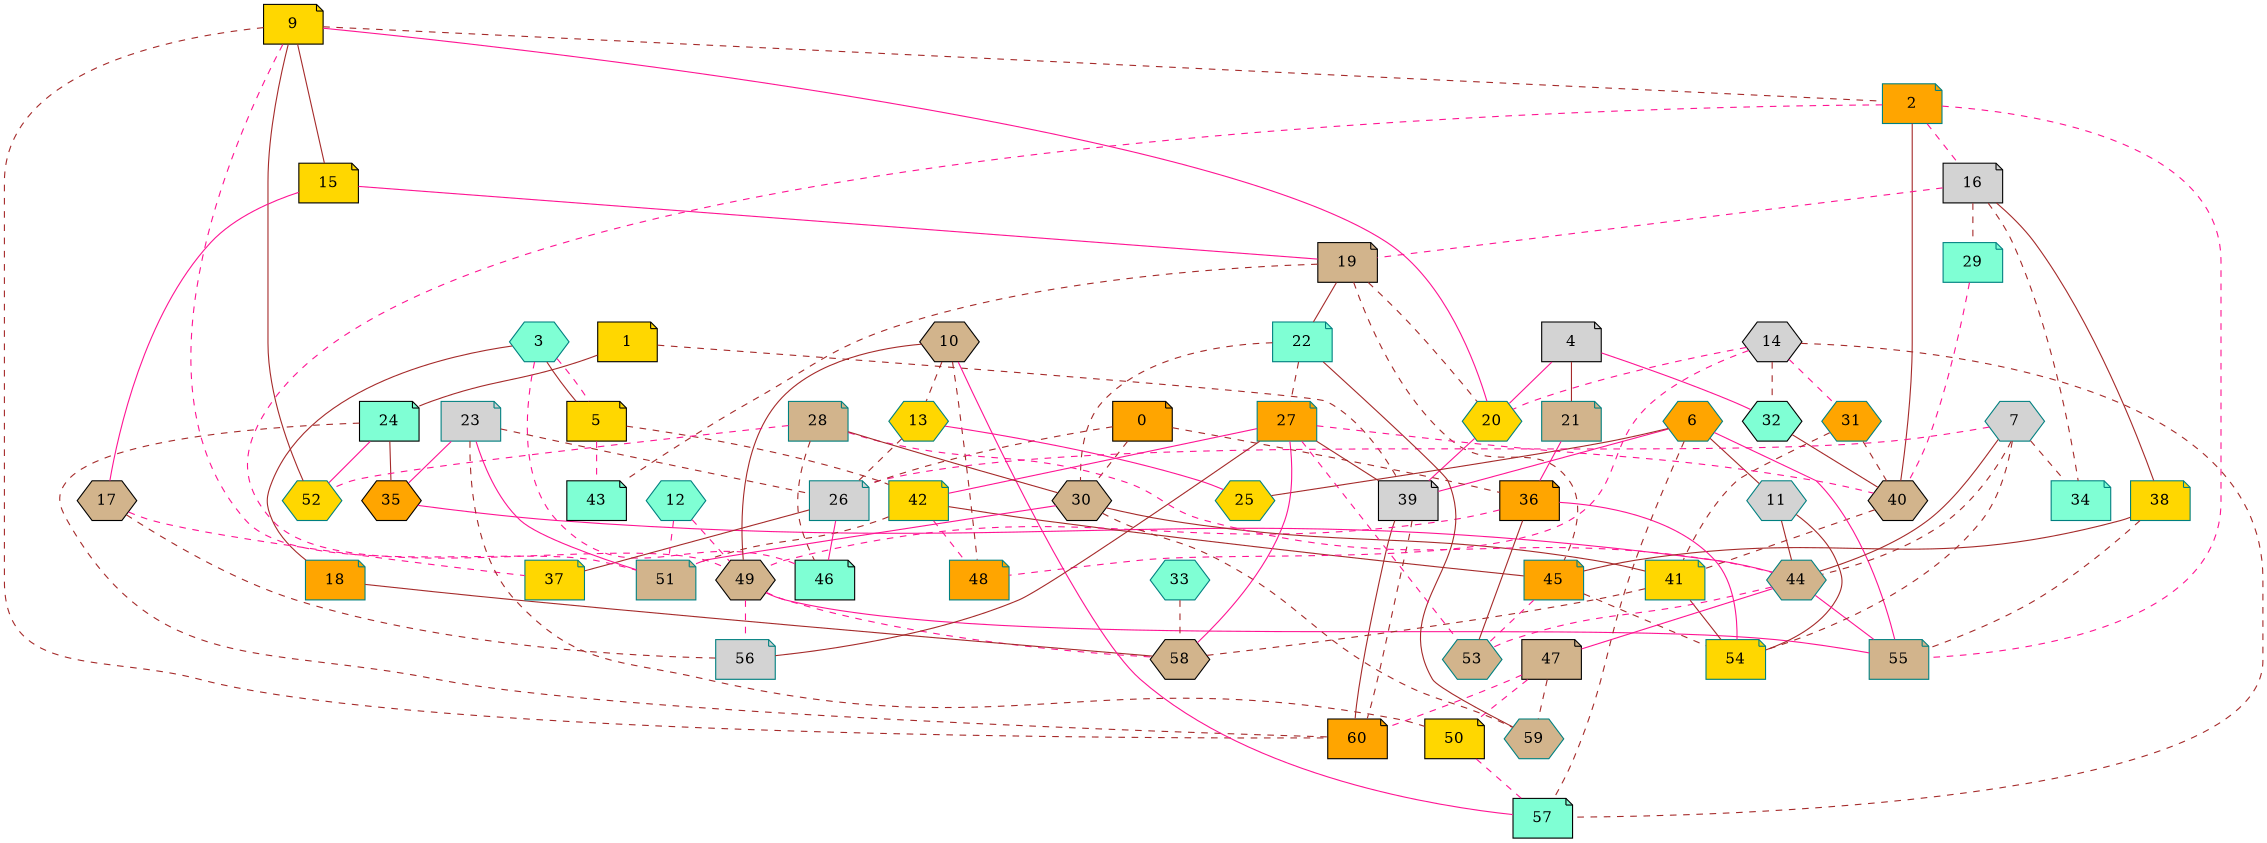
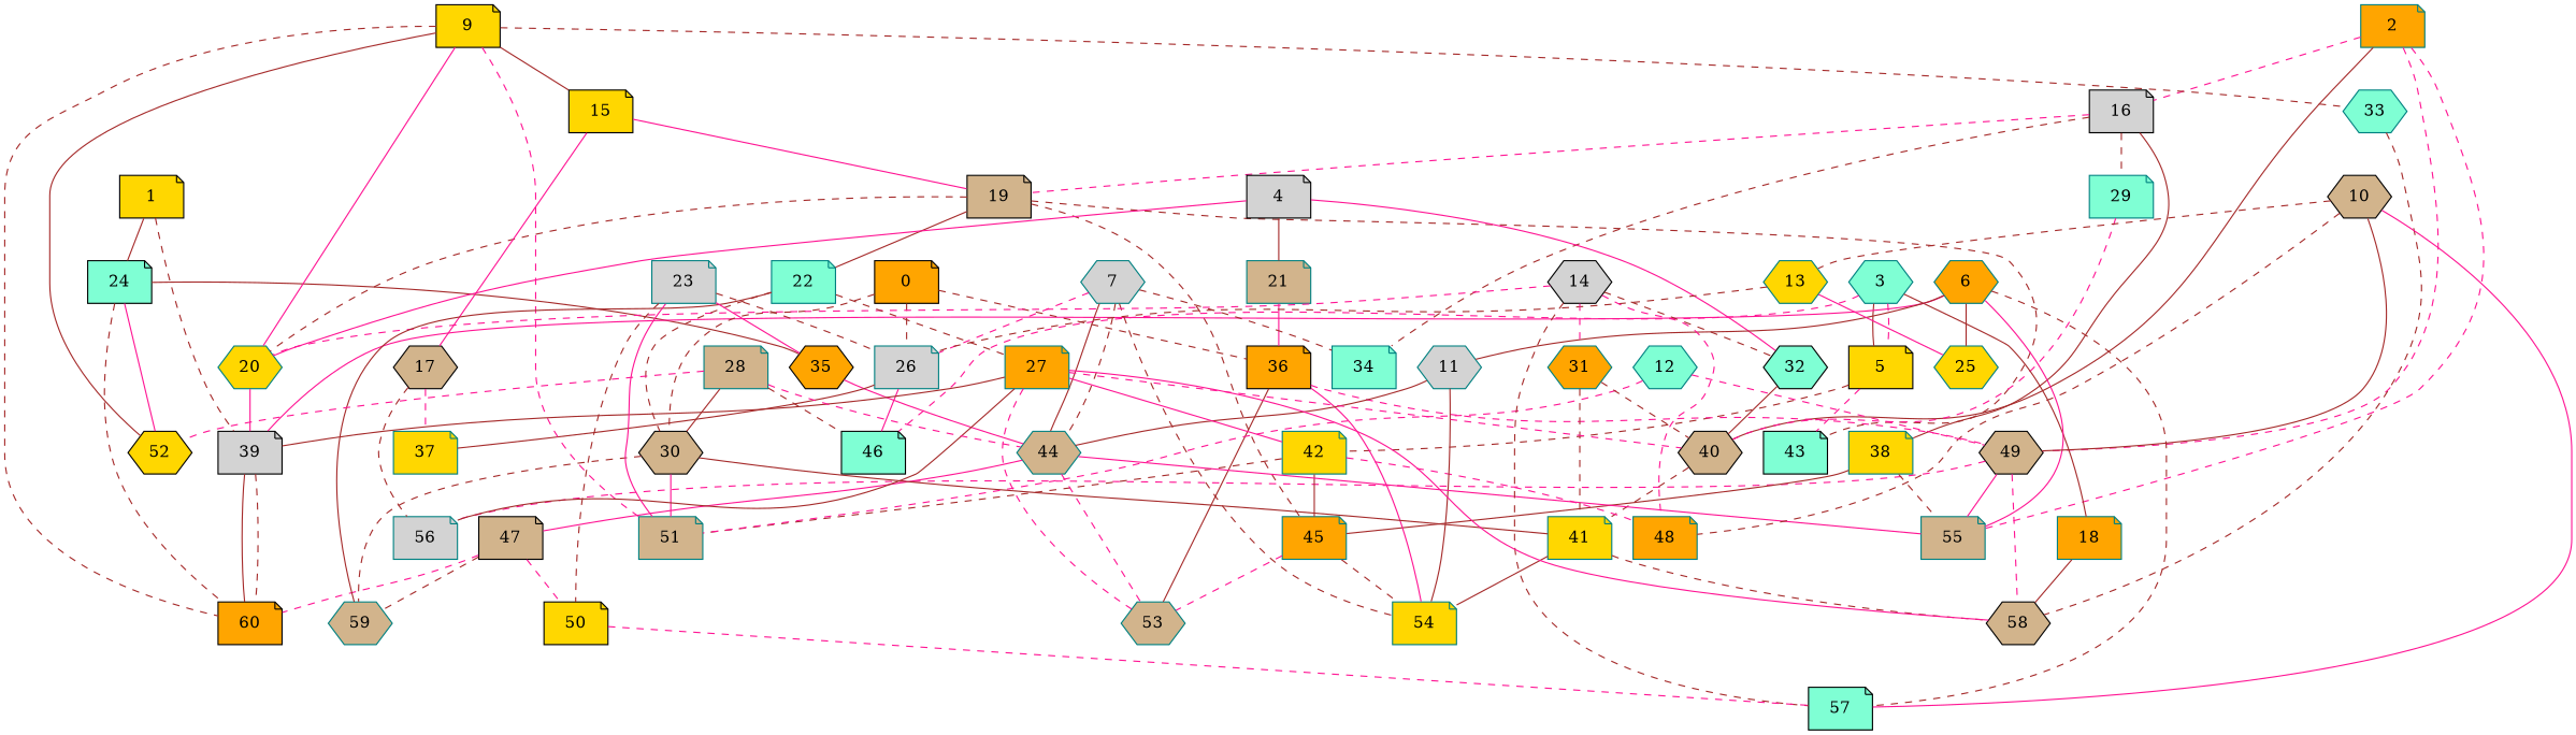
  graph {
    node [color=teal fillcolor=tan shape=note style=filled]
    edge [color=brown style=dashed]
    1 [color=black fillcolor=gold]
    24 [color=black fillcolor=aquamarine]
    39 [color=black fillcolor=lightgrey]
-   52 [fillcolor=gold shape=hexagon]
+   52 [color=black fillcolor=gold shape=hexagon]
    60 [color=black fillcolor=orange]
    35 [color=black fillcolor=orange shape=hexagon]
    2 [fillcolor=orange]
    16 [color=black fillcolor=lightgrey]
    40 [color=black shape=hexagon]
    49 [color=black shape=hexagon]
    55
    34 [fillcolor=aquamarine]
    19 [color=black]
    29 [fillcolor=aquamarine]
    38 [fillcolor=gold]
    41 [fillcolor=gold]
    56 [fillcolor=lightgrey]
    58 [color=black shape=hexagon]
    3 [fillcolor=aquamarine shape=hexagon]
    5 [color=black fillcolor=gold]
    18 [fillcolor=orange]
    46 [color=black fillcolor=aquamarine]
    42 [fillcolor=gold]
    43 [color=black fillcolor=aquamarine]
    4 [color=black fillcolor=lightgrey]
    20 [fillcolor=gold shape=hexagon]
    21
    32 [color=black fillcolor=aquamarine shape=hexagon]
    36 [color=black fillcolor=orange]
    51
    48 [fillcolor=orange]
    45 [fillcolor=orange]
    6 [fillcolor=orange shape=hexagon]
    11 [fillcolor=lightgrey shape=hexagon]
    25 [fillcolor=gold shape=hexagon]
    57 [color=black fillcolor=aquamarine]
    44 [shape=hexagon]
    54 [fillcolor=gold]
    7 [fillcolor=lightgrey shape=hexagon]
    26 [fillcolor=lightgrey]
    37 [fillcolor=gold]
    53 [shape=hexagon]
    47 [color=black]
    n44 [color=black fillcolor=orange label=0]
    30 [color=black shape=hexagon]
    59 [shape=hexagon]
    9 [color=black fillcolor=gold]
    15 [color=black fillcolor=gold]
    33 [fillcolor=aquamarine shape=hexagon]
    17 [color=black shape=hexagon]
    10 [color=black shape=hexagon]
    13 [fillcolor=gold shape=hexagon]
    12 [fillcolor=aquamarine shape=hexagon]
    14 [color=black fillcolor=lightgrey shape=hexagon]
    31 [fillcolor=orange shape=hexagon]
    22 [fillcolor=aquamarine]
    27 [fillcolor=orange]
    23 [fillcolor=lightgrey]
    50 [color=black fillcolor=gold]
    28
    1 -- 24 [style=solid]
    1 -- 39
    24 -- 52 [color=deeppink style=solid]
    24 -- 60
    24 -- 35 [style=solid]
    39 -- 60 [style=solid]
    39 -- 60
    35 -- 44 [color=deeppink style=solid]
    2 -- 16 [color=deeppink]
    2 -- 40 [style=solid]
    2 -- 49 [color=deeppink]
    2 -- 55 [color=deeppink]
    16 -- 34
    16 -- 19 [color=deeppink]
    16 -- 29
    16 -- 38 [style=solid]
    40 -- 41
    49 -- 55 [color=deeppink style=solid]
    49 -- 56 [color=deeppink]
    49 -- 58 [color=deeppink]
    19 -- 43
    19 -- 20
    19 -- 45
    19 -- 22 [style=solid]
    29 -- 40 [color=deeppink]
    38 -- 55
    38 -- 45 [style=solid]
    41 -- 58
    41 -- 54 [style=solid]
    3 -- 5 [style=solid]
    3 -- 5 [color=deeppink]
    3 -- 18 [style=solid]
    3 -- 46 [color=deeppink]
    5 -- 42
    5 -- 43 [color=deeppink]
    18 -- 58 [style=solid]
    42 -- 51
    42 -- 48 [color=deeppink]
    42 -- 45 [style=solid]
    4 -- 20 [color=deeppink style=solid]
    4 -- 21 [style=solid]
    4 -- 32 [color=deeppink style=solid]
    20 -- 39 [color=deeppink style=solid]
    21 -- 36 [color=deeppink style=solid]
    32 -- 40 [style=solid]
    36 -- 49 [color=deeppink]
    36 -- 54 [color=deeppink style=solid]
    36 -- 53 [style=solid]
    45 -- 54
    45 -- 53 [color=deeppink]
    6 -- 39 [color=deeppink style=solid]
    6 -- 55 [color=deeppink style=solid]
    6 -- 11 [style=solid]
    6 -- 25 [style=solid]
    6 -- 57
    11 -- 44 [style=solid]
    11 -- 54 [style=solid]
    44 -- 55 [color=deeppink style=solid]
    44 -- 53 [color=deeppink]
    44 -- 47 [color=deeppink style=solid]
    7 -- 34
    7 -- 44 [style=solid]
    7 -- 44
    7 -- 54
    7 -- 26 [color=deeppink]
    26 -- 46 [color=deeppink style=solid]
    26 -- 37 [style=solid]
    47 -- 60 [color=deeppink]
    47 -- 59
    47 -- 50 [color=deeppink]
    n44 -- 36
    n44 -- 26
    n44 -- 30
    30 -- 41 [style=solid]
    30 -- 51 [color=deeppink style=solid]
    30 -- 59
    9 -- 52 [style=solid]
    9 -- 60
    9 -- 20 [color=deeppink style=solid]
    9 -- 51 [color=deeppink]
    9 -- 15 [style=solid]
-   9 -- 2
+   9 -- 33
    15 -- 19 [color=deeppink style=solid]
    15 -- 17 [color=deeppink style=solid]
    33 -- 58
    17 -- 56
    17 -- 37 [color=deeppink]
    10 -- 49 [style=solid]
    10 -- 48
    10 -- 57 [color=deeppink style=solid]
    10 -- 13
    13 -- 25 [color=deeppink style=solid]
    13 -- 26
    12 -- 49 [color=deeppink]
    12 -- 51 [color=deeppink]
    14 -- 20 [color=deeppink]
    14 -- 32
    14 -- 48 [color=deeppink]
    14 -- 57
    14 -- 31 [color=deeppink]
    31 -- 40
    31 -- 41
    22 -- 30
    22 -- 59 [style=solid]
    22 -- 27
    27 -- 39 [style=solid]
    27 -- 40 [color=deeppink]
    27 -- 56 [style=solid]
    27 -- 58 [color=deeppink style=solid]
    27 -- 42 [color=deeppink style=solid]
    27 -- 53 [color=deeppink]
    23 -- 35 [color=deeppink style=solid]
    23 -- 51 [color=deeppink style=solid]
    23 -- 26
    23 -- 50
    50 -- 57 [color=deeppink]
    28 -- 52 [color=deeppink]
    28 -- 46
    28 -- 44 [color=deeppink]
    28 -- 30 [style=solid]
  }
